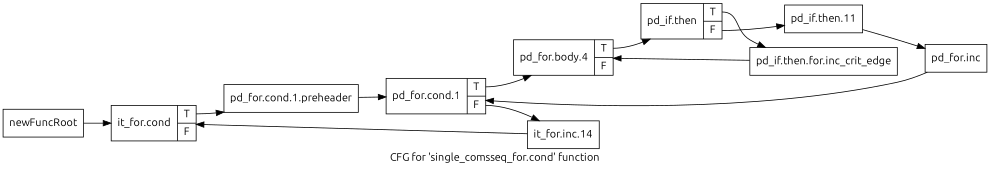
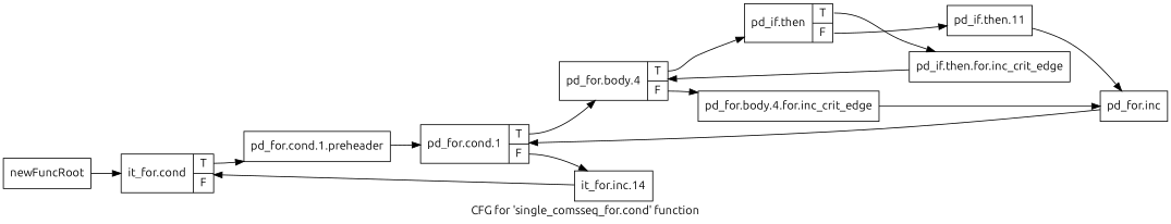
  digraph {
    fontname=Ubuntu
    label="CFG for 'single_comsseq_for.cond' function"
    rankdir=LR
    node [fontname=Ubuntu shape=record]
    edge [fontname=Ubuntu]
    n1 [label="{newFuncRoot}"]
    n2 [label="{it_for.cond|{<s0>T|<s1>F}}"]
    n3 [label="{pd_for.cond.1.preheader}"]
    n4 [label="{pd_for.cond.1|{<s0>T|<s1>F}}"]
    n5 [label="{pd_for.body.4|{<s0>T|<s1>F}}"]
    n6 [label="{it_for.inc.14}"]
    n7 [label="{pd_if.then|{<s0>T|<s1>F}}"]
+   n8 [label="{pd_for.body.4.for.inc_crit_edge}"]
    n9 [label="{pd_if.then.for.inc_crit_edge}"]
    n10 [label="{pd_if.then.11}"]
    n11 [label="{pd_for.inc}"]
    n1 -> n2
    n2 -> n3 [tailport=s0]
    n3 -> n4
    n4 -> n5 [tailport=s0]
    n4 -> n6 [tailport=s1]
    n5 -> n7 [tailport=s0]
+   n5 -> n8 [tailport=s1]
    n6 -> n2
    n7 -> n9 [tailport=s0]
    n7 -> n10 [tailport=s1]
+   n8 -> n11
    n9 -> n5
    n10 -> n11
    n11 -> n4
  }
